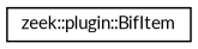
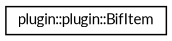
  digraph {
    rankdir=LR
    fontname=Lato
-   n1 [color=black fillcolor=white fontname=Lato fontsize=10 height=0.2 label="zeek::plugin::BifItem" shape=record style=filled width=0.4]
+   n1 [color=black fillcolor=white fontname=Lato fontsize=10 height=0.2 label="plugin::plugin::BifItem" shape=record style=filled width=0.4]
  }
